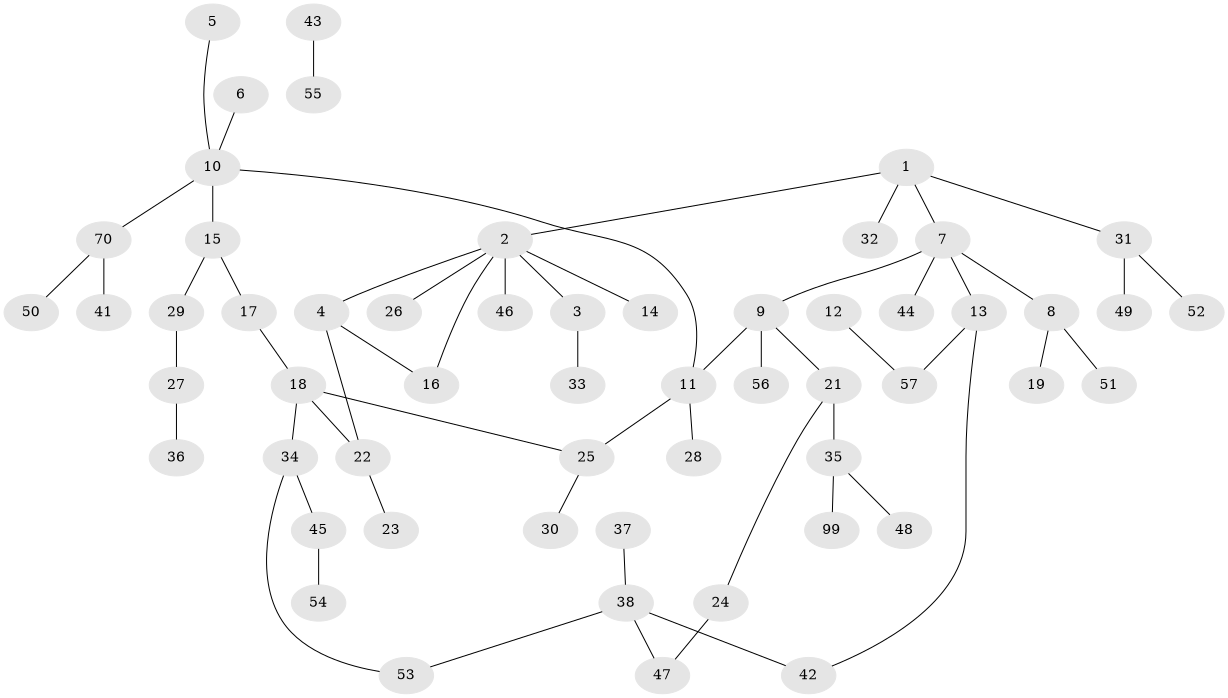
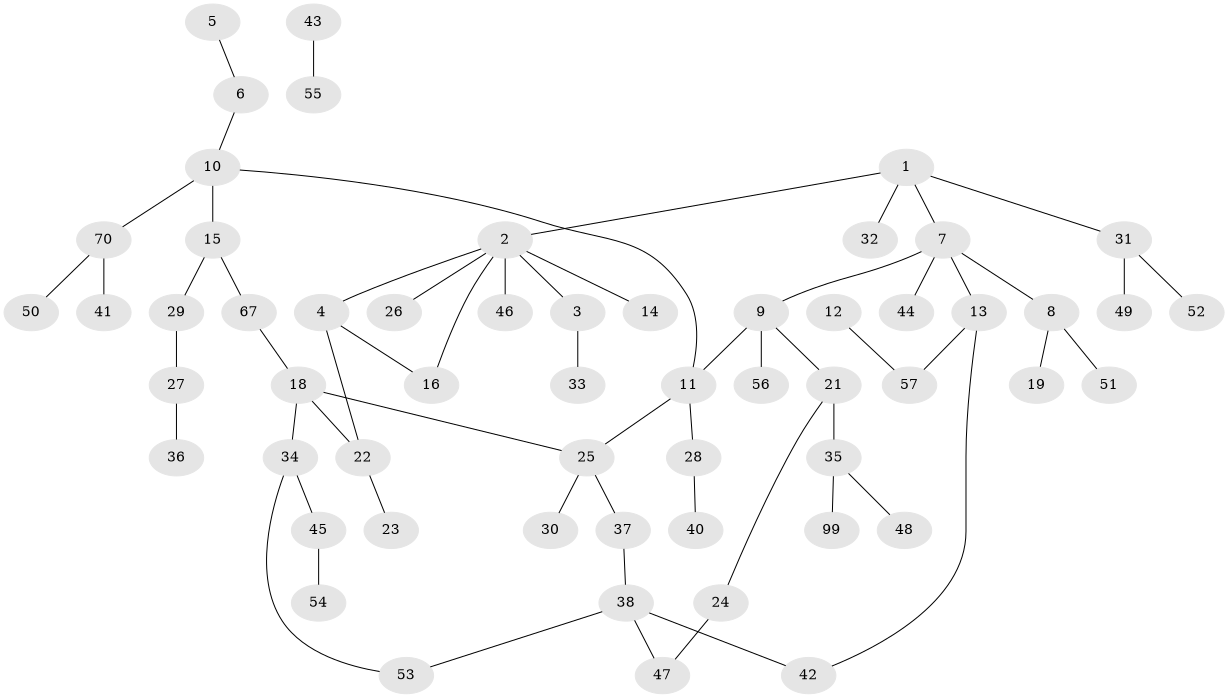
  graph {
    node [color=gray90 style=filled]
    1
    2
    7
    31
    32
    3
    4
    14
    26
    46
    16
    8
    9
    13
    44
    49
    52
    33
    22
    5
    6
    23
    10
    11
    15
    n26 [label=70]
    19
    51
    21
    56
    57
    42
    25
    28
    24
    35
    12
-   17
+   17 [label=67]
    29
    41
    50
    30
    37
+   40
    18
    27
    34
    36
    45
    53
    47
    n52 [label=99]
    48
    38
    43
    55
    54
    1 -- 2
    1 -- 7
    1 -- 31
    1 -- 32
    2 -- 3
    2 -- 4
    2 -- 14
    2 -- 26
    2 -- 46
    2 -- 16
    7 -- 8
    7 -- 9
    7 -- 13
    7 -- 44
    31 -- 49
    31 -- 52
    3 -- 33
    4 -- 16
    4 -- 22
    8 -- 19
    8 -- 51
    9 -- 11
    9 -- 21
    9 -- 56
    13 -- 57
    13 -- 42
    22 -- 23
-   5 -- 10
+   5 -- 6
    6 -- 10
    10 -- 11
    10 -- 15
    10 -- n26
    11 -- 25
    11 -- 28
    15 -- 17
    15 -- 29
    n26 -- 41
    n26 -- 50
    21 -- 24
    21 -- 35
    25 -- 30
+   25 -- 37
+   28 -- 40
    24 -- 47
    35 -- n52
    35 -- 48
    12 -- 57
    17 -- 18
    29 -- 27
    37 -- 38
    18 -- 22
    18 -- 25
    18 -- 34
    27 -- 36
    34 -- 45
    34 -- 53
    45 -- 54
    38 -- 42
    38 -- 53
    38 -- 47
    43 -- 55
  }
